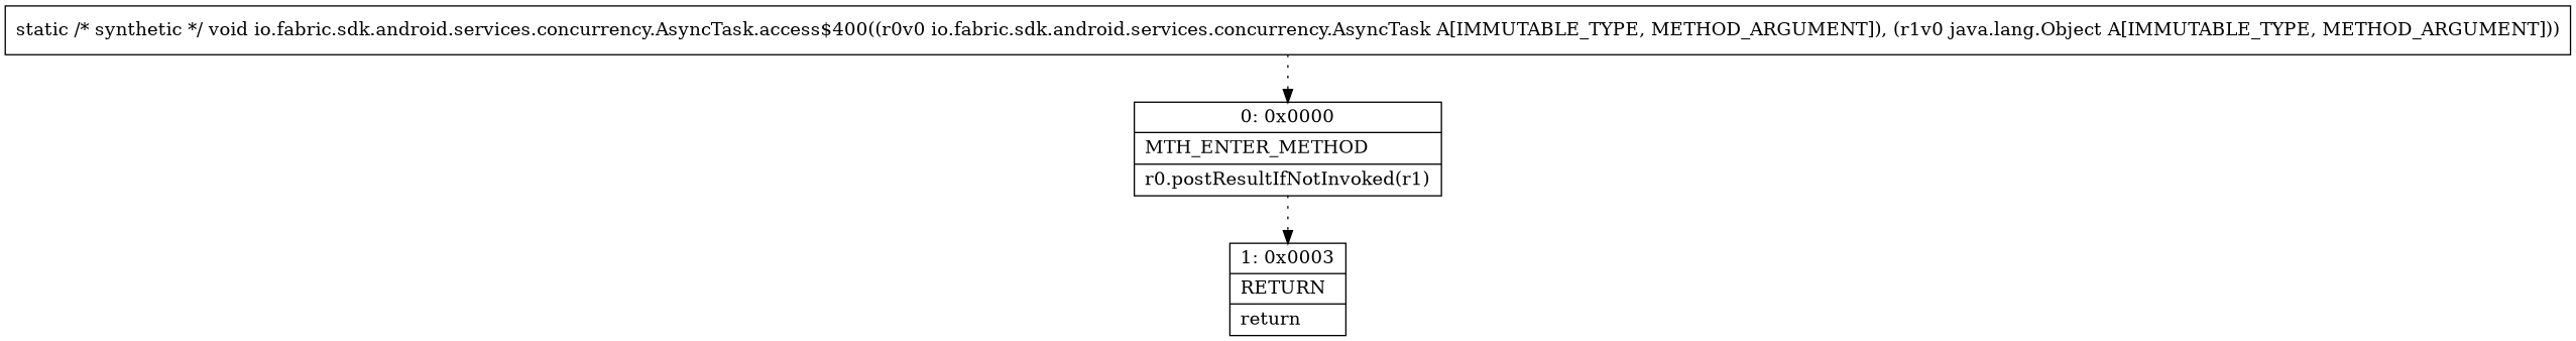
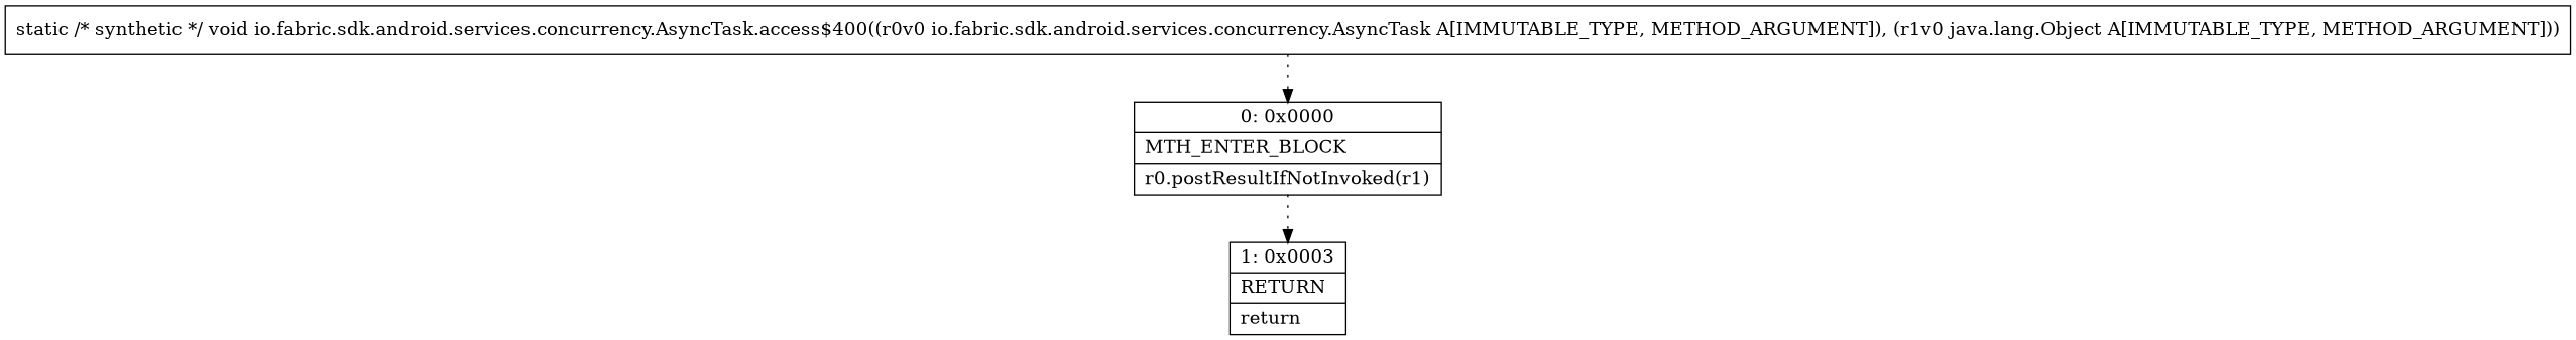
  digraph {
    node [shape=record]
    edge [style=dotted]
-   n1 [label="{0\:\ 0x0000|MTH_ENTER_METHOD\l|r0.postResultIfNotInvoked(r1)\l}"]
+   n1 [label="{0\:\ 0x0000|MTH_ENTER_BLOCK\l|r0.postResultIfNotInvoked(r1)\l}"]
    n2 [label="{1\:\ 0x0003|RETURN\l|return\l}"]
    n3 [label="{static \/* synthetic *\/ void io.fabric.sdk.android.services.concurrency.AsyncTask.access$400((r0v0 io.fabric.sdk.android.services.concurrency.AsyncTask A[IMMUTABLE_TYPE, METHOD_ARGUMENT]), (r1v0 java.lang.Object A[IMMUTABLE_TYPE, METHOD_ARGUMENT])) }"]
    n1 -> n2
    n3 -> n1
  }
